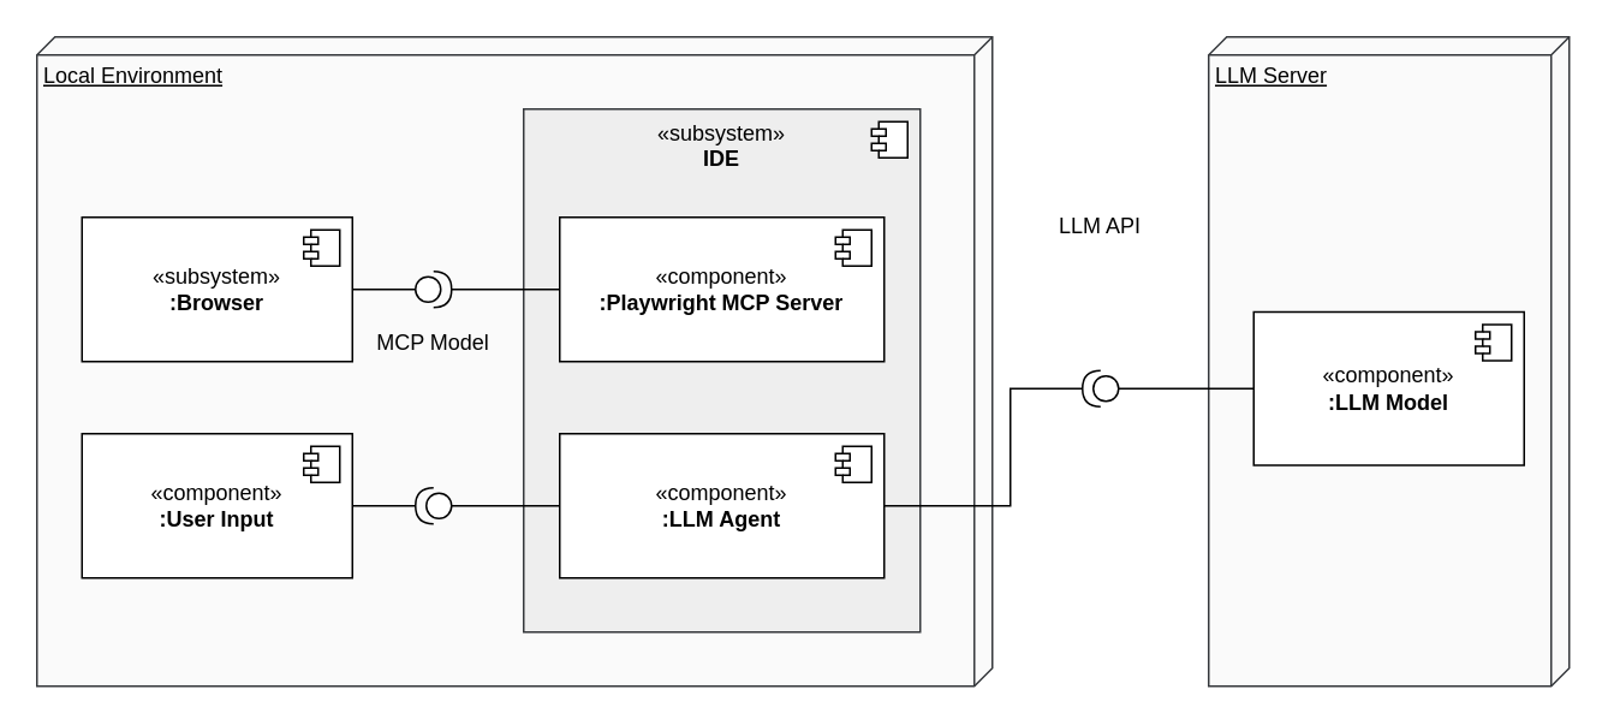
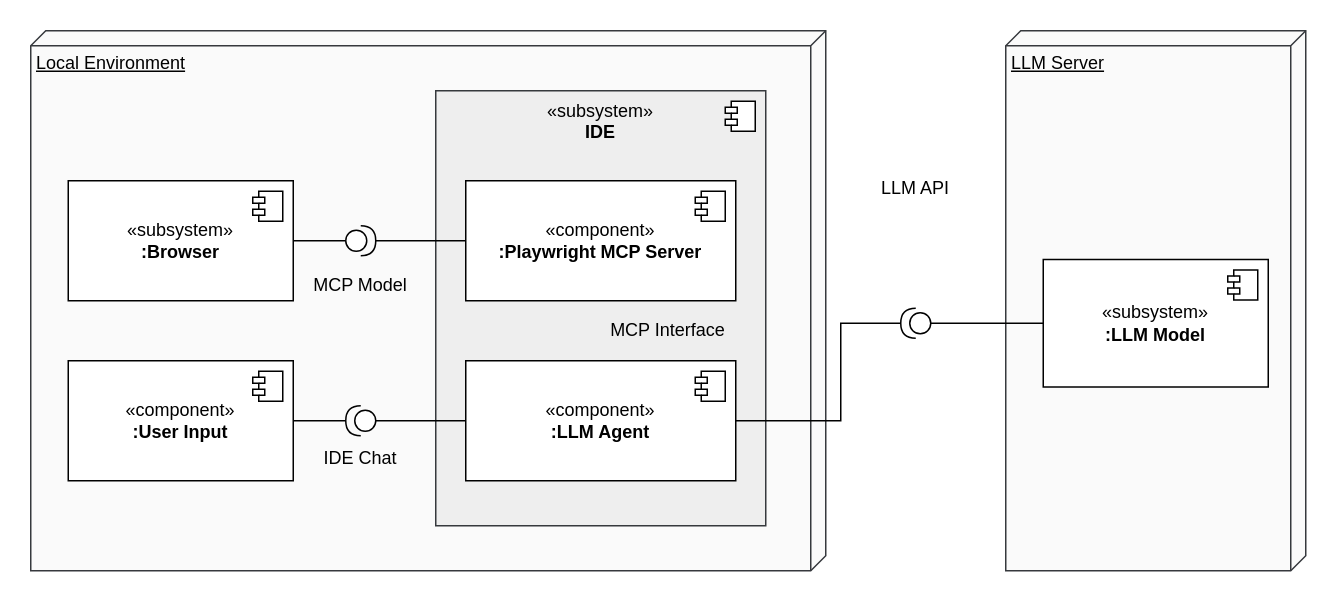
  <mxCell id="0" />
  <mxCell id="1" parent="0" />
  <mxCell id="2" value="Local Environment" style="verticalAlign=top;align=left;spacingTop=8;spacingLeft=2;spacingRight=12;shape=cube;size=10;direction=south;fontStyle=4;html=1;whiteSpace=wrap;fillColor=#FAFAFA;strokeColor=#36393d;" parent="1" vertex="1"><mxGeometry x="20" y="20" width="530" height="360" as="geometry" /></mxCell>
  <mxCell id="3" value="«subsystem»&lt;br&gt;&lt;b&gt;IDE&lt;/b&gt;" style="html=1;dropTarget=0;whiteSpace=wrap;align=center;verticalAlign=top;fillColor=#eeeeee;strokeColor=#36393d;" parent="1" vertex="1"><mxGeometry x="290" y="60" width="220" height="290" as="geometry" /></mxCell>
  <mxCell id="4" value="" style="shape=module;jettyWidth=8;jettyHeight=4;" parent="3" vertex="1"><mxGeometry x="1" width="20" height="20" relative="1" as="geometry"><mxPoint x="-27" y="7" as="offset" /></mxGeometry></mxCell>
  <mxCell id="5" value="«component&lt;span style=&quot;background-color: transparent; color: light-dark(rgb(0, 0, 0), rgb(255, 255, 255));&quot;&gt;»&lt;/span&gt;&lt;div&gt;&lt;b&gt;:Playwright MCP Server&lt;/b&gt;&lt;/div&gt;" style="html=1;dropTarget=0;whiteSpace=wrap;" parent="1" vertex="1"><mxGeometry x="310" y="120" width="180" height="80" as="geometry" /></mxCell>
  <mxCell id="6" value="" style="shape=module;jettyWidth=8;jettyHeight=4;" parent="5" vertex="1"><mxGeometry x="1" width="20" height="20" relative="1" as="geometry"><mxPoint x="-27" y="7" as="offset" /></mxGeometry></mxCell>
  <mxCell id="7" value="«component&lt;span style=&quot;background-color: transparent; color: light-dark(rgb(0, 0, 0), rgb(255, 255, 255));&quot;&gt;»&lt;/span&gt;&lt;div&gt;&lt;b&gt;:LLM Agent&lt;/b&gt;&lt;/div&gt;" style="html=1;dropTarget=0;whiteSpace=wrap;" parent="1" vertex="1"><mxGeometry x="310" y="240" width="180" height="80" as="geometry" /></mxCell>
  <mxCell id="8" value="" style="shape=module;jettyWidth=8;jettyHeight=4;" parent="7" vertex="1"><mxGeometry x="1" width="20" height="20" relative="1" as="geometry"><mxPoint x="-27" y="7" as="offset" /></mxGeometry></mxCell>
  <mxCell id="9" value="LLM Server" style="verticalAlign=top;align=left;spacingTop=8;spacingLeft=2;spacingRight=12;shape=cube;size=10;direction=south;fontStyle=4;html=1;whiteSpace=wrap;fillColor=#FAFAFA;strokeColor=#36393d;" parent="1" vertex="1"><mxGeometry x="670" y="20" width="200" height="360" as="geometry" /></mxCell>
- <mxCell id="10" value="«component&lt;span style=&quot;background-color: transparent; color: light-dark(rgb(0, 0, 0), rgb(255, 255, 255));&quot;&gt;»&lt;/span&gt;&lt;div&gt;&lt;b&gt;:LLM Model&lt;/b&gt;&lt;/div&gt;" style="html=1;dropTarget=0;whiteSpace=wrap;" parent="1" vertex="1"><mxGeometry x="695" y="172.5" width="150" height="85" as="geometry" /></mxCell>
+ <mxCell id="10" value="«subsystem&lt;span style=&quot;background-color: transparent; color: light-dark(rgb(0, 0, 0), rgb(255, 255, 255));&quot;&gt;»&lt;/span&gt;&lt;div&gt;&lt;b&gt;:LLM Model&lt;/b&gt;&lt;/div&gt;" style="html=1;dropTarget=0;whiteSpace=wrap;" parent="1" vertex="1"><mxGeometry x="695" y="172.5" width="150" height="85" as="geometry" /></mxCell>
  <mxCell id="11" value="" style="shape=module;jettyWidth=8;jettyHeight=4;" parent="10" vertex="1"><mxGeometry x="1" width="20" height="20" relative="1" as="geometry"><mxPoint x="-27" y="7" as="offset" /></mxGeometry></mxCell>
  <mxCell id="12" value="«subsystem&lt;span style=&quot;background-color: transparent; color: light-dark(rgb(0, 0, 0), rgb(255, 255, 255));&quot;&gt;»&lt;/span&gt;&lt;div&gt;&lt;b&gt;:Browser&lt;/b&gt;&lt;/div&gt;" style="html=1;dropTarget=0;whiteSpace=wrap;" parent="1" vertex="1"><mxGeometry x="45" y="120" width="150" height="80" as="geometry" /></mxCell>
  <mxCell id="13" value="" style="shape=module;jettyWidth=8;jettyHeight=4;" parent="12" vertex="1"><mxGeometry x="1" width="20" height="20" relative="1" as="geometry"><mxPoint x="-27" y="7" as="offset" /></mxGeometry></mxCell>
  <mxCell id="14" style="edgeStyle=orthogonalEdgeStyle;rounded=0;orthogonalLoop=1;jettySize=auto;html=1;entryX=0;entryY=0.5;entryDx=0;entryDy=0;endArrow=none;endFill=0;" parent="1" source="15" target="10" edge="1"><mxGeometry relative="1" as="geometry" /></mxCell>
  <mxCell id="15" value="" style="shape=providedRequiredInterface;html=1;verticalLabelPosition=bottom;sketch=0;flipH=1;" parent="1" vertex="1"><mxGeometry x="600" y="205" width="20" height="20" as="geometry" /></mxCell>
  <mxCell id="16" style="edgeStyle=orthogonalEdgeStyle;rounded=0;orthogonalLoop=1;jettySize=auto;html=1;entryX=1;entryY=0.5;entryDx=0;entryDy=0;entryPerimeter=0;endArrow=none;endFill=0;" parent="1" source="7" target="15" edge="1"><mxGeometry relative="1" as="geometry"><Array as="points"><mxPoint x="560" y="280" /><mxPoint x="560" y="215" /></Array></mxGeometry></mxCell>
  <mxCell id="17" style="edgeStyle=orthogonalEdgeStyle;rounded=0;orthogonalLoop=1;jettySize=auto;html=1;entryX=1;entryY=0.5;entryDx=0;entryDy=0;endArrow=none;endFill=0;" parent="1" source="18" target="12" edge="1"><mxGeometry relative="1" as="geometry" /></mxCell>
  <mxCell id="18" value="" style="shape=providedRequiredInterface;html=1;verticalLabelPosition=bottom;sketch=0;flipH=0;flipV=1;" parent="1" vertex="1"><mxGeometry x="230" y="150" width="20" height="20" as="geometry" /></mxCell>
  <mxCell id="19" style="edgeStyle=orthogonalEdgeStyle;rounded=0;orthogonalLoop=1;jettySize=auto;html=1;entryX=1;entryY=0.5;entryDx=0;entryDy=0;entryPerimeter=0;endArrow=none;endFill=0;" parent="1" source="5" target="18" edge="1"><mxGeometry relative="1" as="geometry"><Array as="points"><mxPoint x="265" y="160" /><mxPoint x="265" y="160" /></Array></mxGeometry></mxCell>
+ <mxCell id="20" value="MCP Interface" style="text;html=1;align=center;verticalAlign=middle;whiteSpace=wrap;rounded=0;" parent="1" vertex="1"><mxGeometry x="400" y="205" width="90" height="30" as="geometry" /></mxCell>
  <mxCell id="21" value="LLM API" style="text;html=1;align=center;verticalAlign=middle;whiteSpace=wrap;rounded=0;" parent="1" vertex="1"><mxGeometry x="565" y="110" width="90" height="30" as="geometry" /></mxCell>
  <mxCell id="22" value="MCP Model" style="text;html=1;align=center;verticalAlign=middle;whiteSpace=wrap;rounded=0;" parent="1" vertex="1"><mxGeometry x="195" y="175" width="90" height="30" as="geometry" /></mxCell>
  <mxCell id="23" value="«component&lt;span style=&quot;background-color: transparent; color: light-dark(rgb(0, 0, 0), rgb(255, 255, 255));&quot;&gt;»&lt;/span&gt;&lt;div&gt;&lt;b&gt;:User Input&lt;/b&gt;&lt;/div&gt;" style="html=1;dropTarget=0;whiteSpace=wrap;" vertex="1" parent="1"><mxGeometry x="45" y="240" width="150" height="80" as="geometry" /></mxCell>
  <mxCell id="24" value="" style="shape=module;jettyWidth=8;jettyHeight=4;" vertex="1" parent="23"><mxGeometry x="1" width="20" height="20" relative="1" as="geometry"><mxPoint x="-27" y="7" as="offset" /></mxGeometry></mxCell>
  <mxCell id="25" style="edgeStyle=orthogonalEdgeStyle;rounded=0;orthogonalLoop=1;jettySize=auto;html=1;endArrow=none;endFill=0;" edge="1" parent="1" source="27" target="7"><mxGeometry relative="1" as="geometry" /></mxCell>
  <mxCell id="26" style="edgeStyle=orthogonalEdgeStyle;rounded=0;orthogonalLoop=1;jettySize=auto;html=1;endArrow=none;endFill=0;" edge="1" parent="1" source="27" target="23"><mxGeometry relative="1" as="geometry" /></mxCell>
  <mxCell id="27" value="" style="shape=providedRequiredInterface;html=1;verticalLabelPosition=bottom;sketch=0;flipH=1;flipV=0;" vertex="1" parent="1"><mxGeometry x="230" y="270" width="20" height="20" as="geometry" /></mxCell>
+ <mxCell id="28" value="IDE Chat" style="text;html=1;align=center;verticalAlign=middle;whiteSpace=wrap;rounded=0;" vertex="1" parent="1"><mxGeometry x="195" y="290" width="90" height="30" as="geometry" /></mxCell>
